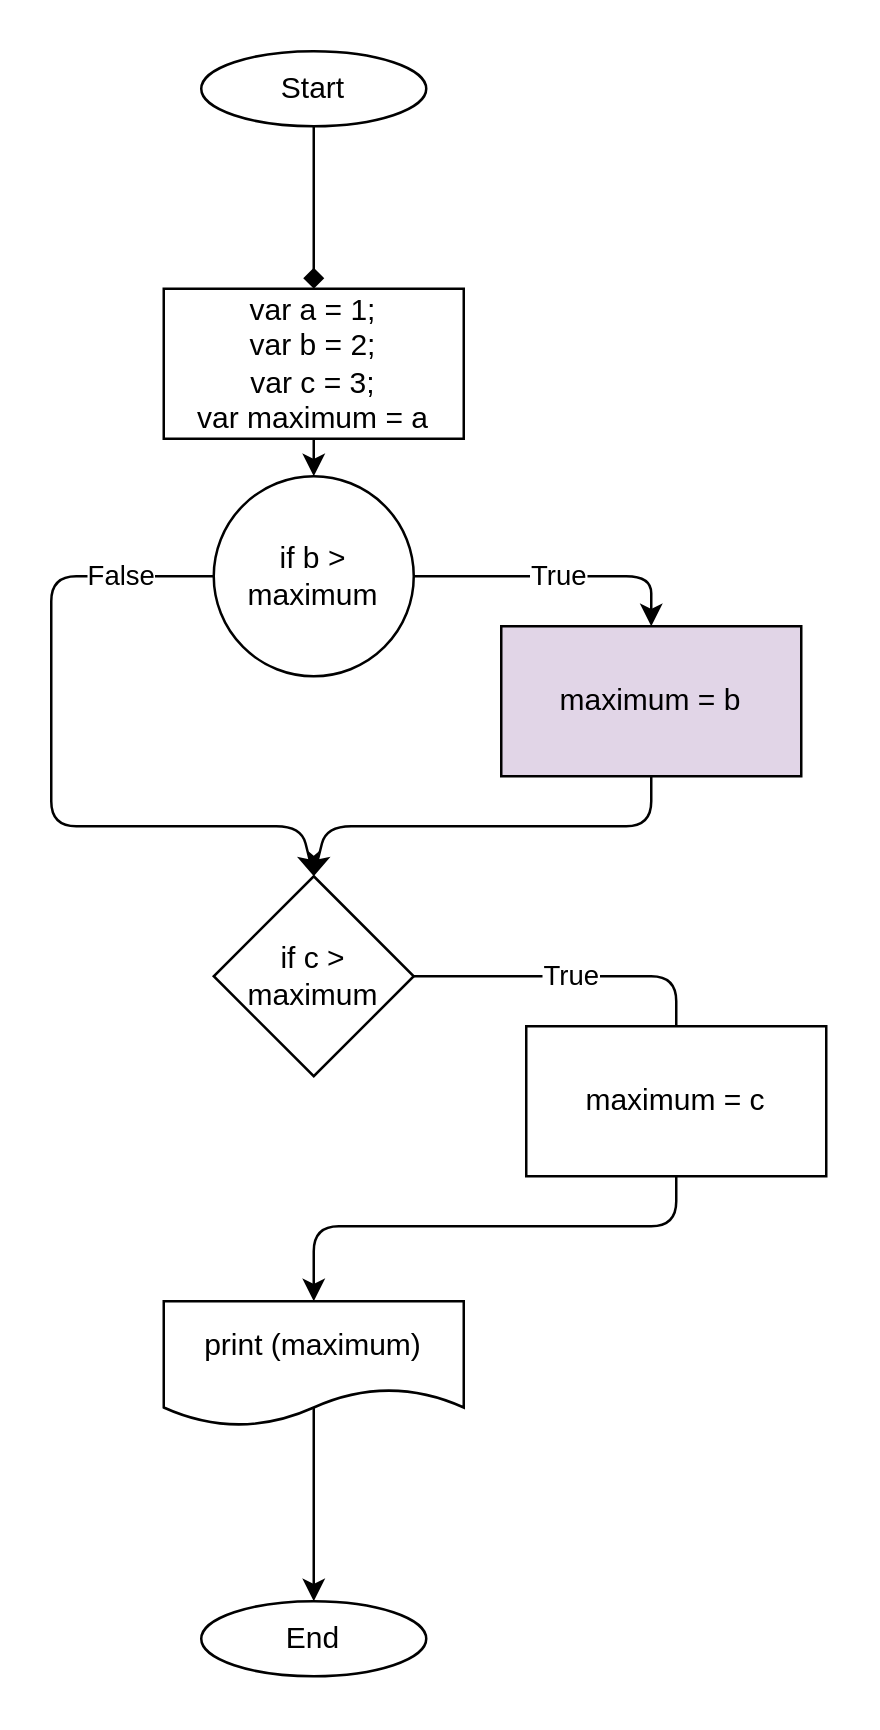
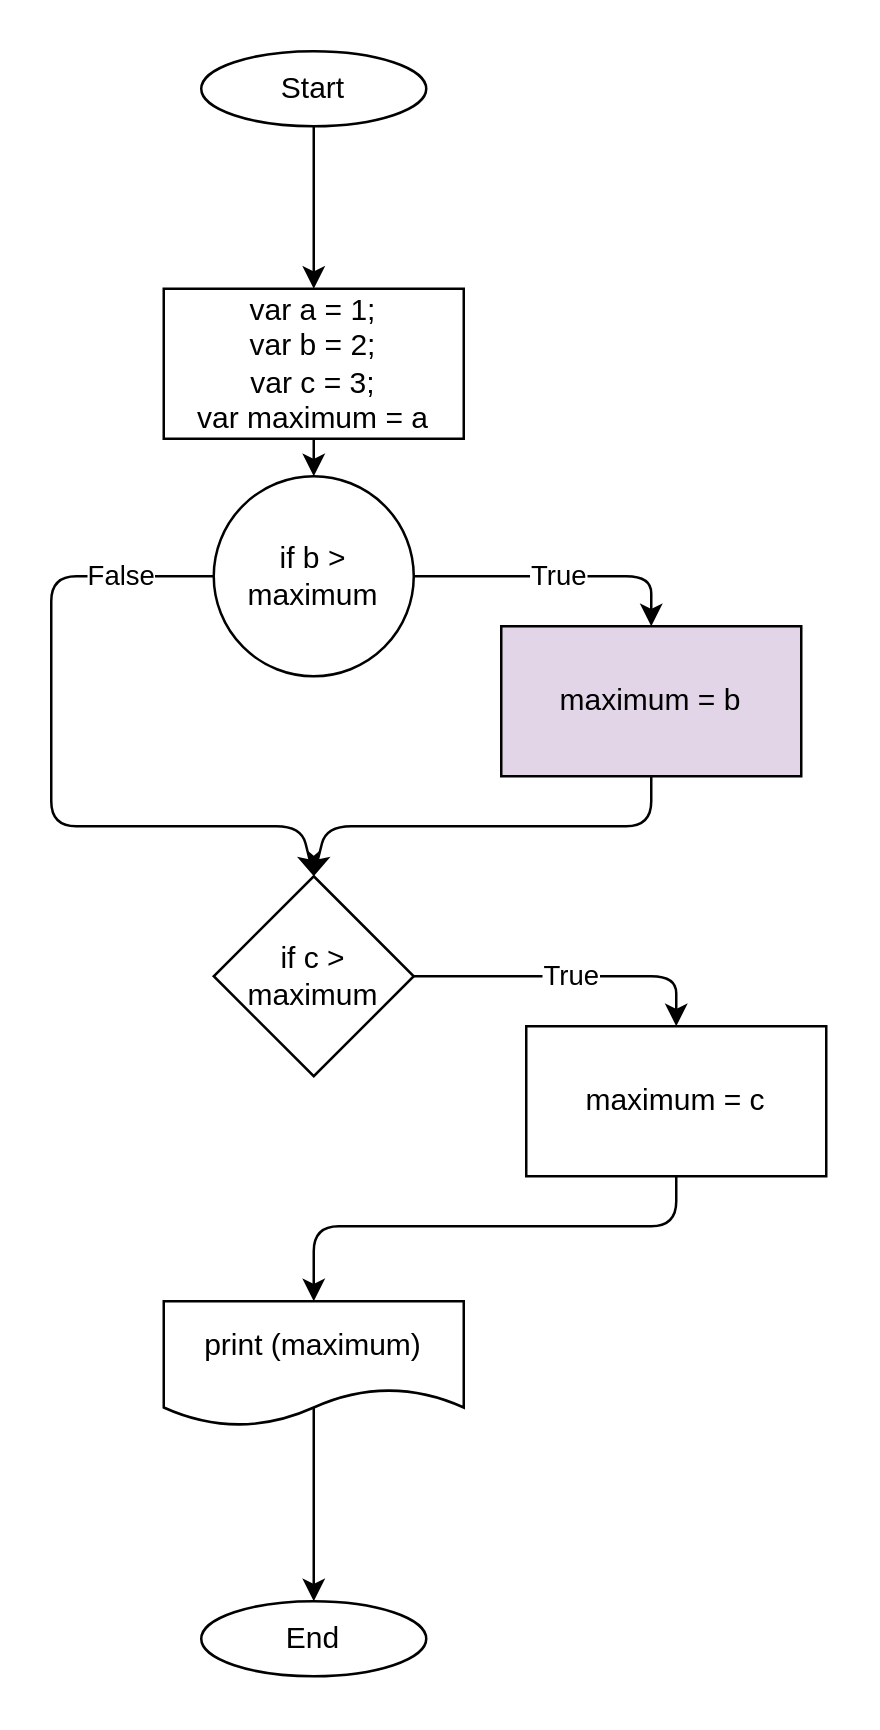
  <mxCell id="0" />
  <mxCell id="1" parent="0" />
- <mxCell id="2" value="" style="edgeStyle=none;html=1;endArrow=diamond;" edge="1" parent="1" source="3" target="5"><mxGeometry relative="1" as="geometry" /></mxCell>
+ <mxCell id="2" value="" style="edgeStyle=none;html=1;" edge="1" parent="1" source="3" target="5"><mxGeometry relative="1" as="geometry" /></mxCell>
  <mxCell id="3" value="Start" style="ellipse;whiteSpace=wrap;html=1;" vertex="1" parent="1"><mxGeometry x="80" y="20" width="90" height="30" as="geometry" /></mxCell>
  <mxCell id="4" style="edgeStyle=none;html=1;exitX=0.5;exitY=1;exitDx=0;exitDy=0;entryX=0.5;entryY=0;entryDx=0;entryDy=0;" edge="1" parent="1" source="5" target="8"><mxGeometry relative="1" as="geometry" /></mxCell>
  <mxCell id="5" value="var a = 1;&lt;br&gt;var b = 2;&lt;br&gt;var c = 3;&lt;br&gt;var maximum = a" style="whiteSpace=wrap;html=1;" vertex="1" parent="1"><mxGeometry x="65" y="115" width="120" height="60" as="geometry" /></mxCell>
  <mxCell id="6" value="True" style="edgeStyle=none;html=1;exitX=1;exitY=0.5;exitDx=0;exitDy=0;entryX=0.5;entryY=0;entryDx=0;entryDy=0;" edge="1" parent="1" source="8" target="10"><mxGeometry relative="1" as="geometry"><Array as="points"><mxPoint x="260" y="230" /></Array></mxGeometry></mxCell>
  <mxCell id="7" value="False" style="edgeStyle=none;html=1;exitX=0;exitY=0.5;exitDx=0;exitDy=0;entryX=0.5;entryY=0;entryDx=0;entryDy=0;" edge="1" parent="1" source="8" target="12"><mxGeometry x="-0.741" relative="1" as="geometry"><Array as="points"><mxPoint x="20" y="230" /><mxPoint x="20" y="330" /><mxPoint x="120" y="330" /></Array><mxPoint as="offset" /></mxGeometry></mxCell>
  <mxCell id="8" value="if b &amp;gt; maximum" style="ellipse;whiteSpace=wrap;html=1;" vertex="1" parent="1"><mxGeometry x="85" y="190" width="80" height="80" as="geometry" /></mxCell>
  <mxCell id="9" style="edgeStyle=none;html=1;exitX=0.5;exitY=1;exitDx=0;exitDy=0;entryX=0.5;entryY=0;entryDx=0;entryDy=0;" edge="1" parent="1" source="10" target="12"><mxGeometry relative="1" as="geometry"><Array as="points"><mxPoint x="260" y="330" /><mxPoint x="130" y="330" /></Array></mxGeometry></mxCell>
  <mxCell id="10" value="maximum = b" style="rounded=0;whiteSpace=wrap;html=1;fillColor=#e1d5e7;" vertex="1" parent="1"><mxGeometry x="200" y="250" width="120" height="60" as="geometry" /></mxCell>
- <mxCell id="11" value="True" style="edgeStyle=none;html=1;exitX=1;exitY=0.5;exitDx=0;exitDy=0;entryX=0.5;entryY=0;entryDx=0;entryDy=0;endArrow=none;" edge="1" parent="1" source="12" target="14"><mxGeometry relative="1" as="geometry"><Array as="points"><mxPoint x="270" y="390" /></Array></mxGeometry></mxCell>
+ <mxCell id="11" value="True" style="edgeStyle=none;html=1;exitX=1;exitY=0.5;exitDx=0;exitDy=0;entryX=0.5;entryY=0;entryDx=0;entryDy=0;" edge="1" parent="1" source="12" target="14"><mxGeometry relative="1" as="geometry"><Array as="points"><mxPoint x="270" y="390" /></Array></mxGeometry></mxCell>
  <mxCell id="12" value="if c &amp;gt; maximum" style="rhombus;whiteSpace=wrap;html=1;" vertex="1" parent="1"><mxGeometry x="85" y="350" width="80" height="80" as="geometry" /></mxCell>
  <mxCell id="13" style="edgeStyle=none;html=1;exitX=0.5;exitY=1;exitDx=0;exitDy=0;entryX=0.5;entryY=0;entryDx=0;entryDy=0;" edge="1" parent="1" source="14" target="16"><mxGeometry relative="1" as="geometry"><Array as="points"><mxPoint x="270" y="490" /><mxPoint x="125" y="490" /></Array></mxGeometry></mxCell>
  <mxCell id="14" value="maximum = c" style="rounded=0;whiteSpace=wrap;html=1;" vertex="1" parent="1"><mxGeometry x="210" y="410" width="120" height="60" as="geometry" /></mxCell>
  <mxCell id="15" style="edgeStyle=none;html=1;entryX=0.5;entryY=0;entryDx=0;entryDy=0;exitX=0.5;exitY=0.82;exitDx=0;exitDy=0;exitPerimeter=0;" edge="1" parent="1" source="16" target="17"><mxGeometry relative="1" as="geometry" /></mxCell>
  <mxCell id="16" value="print (maximum)" style="shape=document;whiteSpace=wrap;html=1;boundedLbl=1;" vertex="1" parent="1"><mxGeometry x="65" y="520" width="120" height="50" as="geometry" /></mxCell>
  <mxCell id="17" value="End" style="ellipse;whiteSpace=wrap;html=1;" vertex="1" parent="1"><mxGeometry x="80" y="640" width="90" height="30" as="geometry" /></mxCell>
